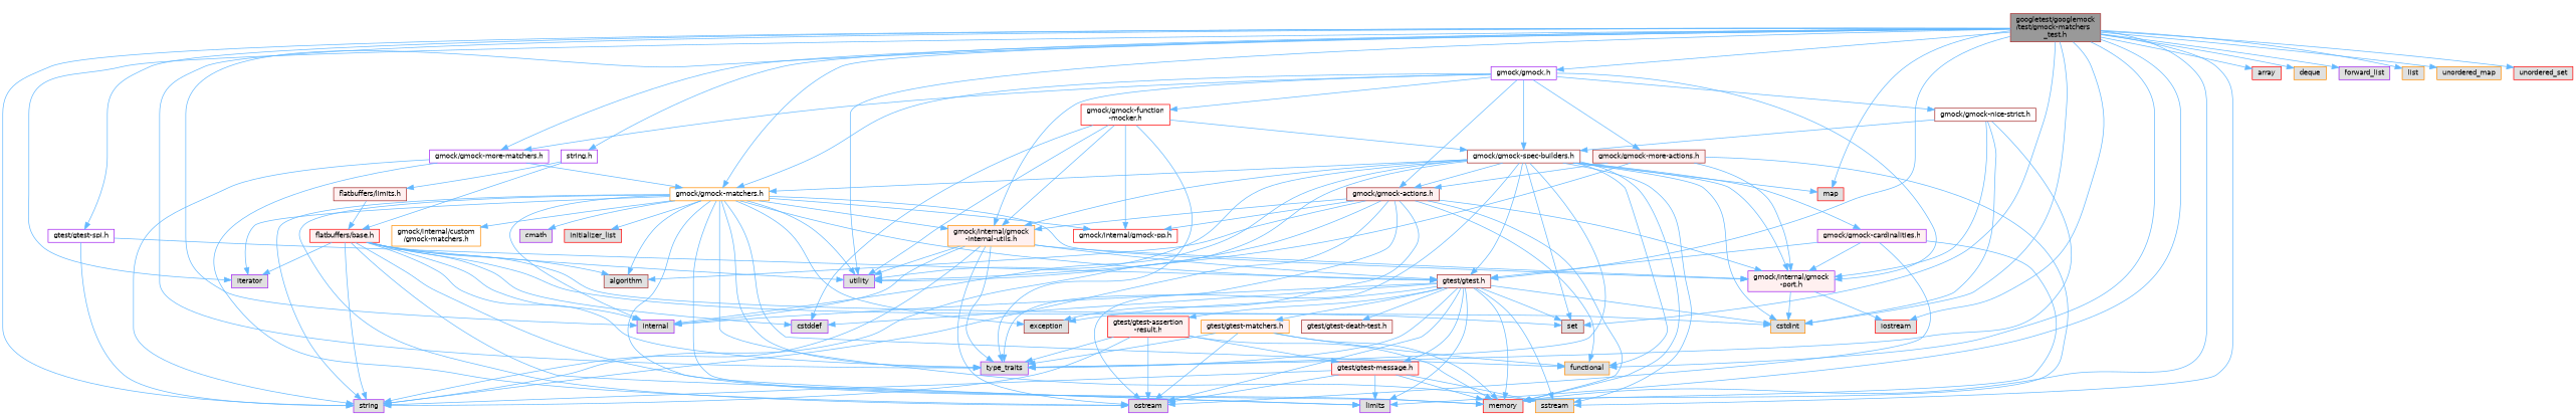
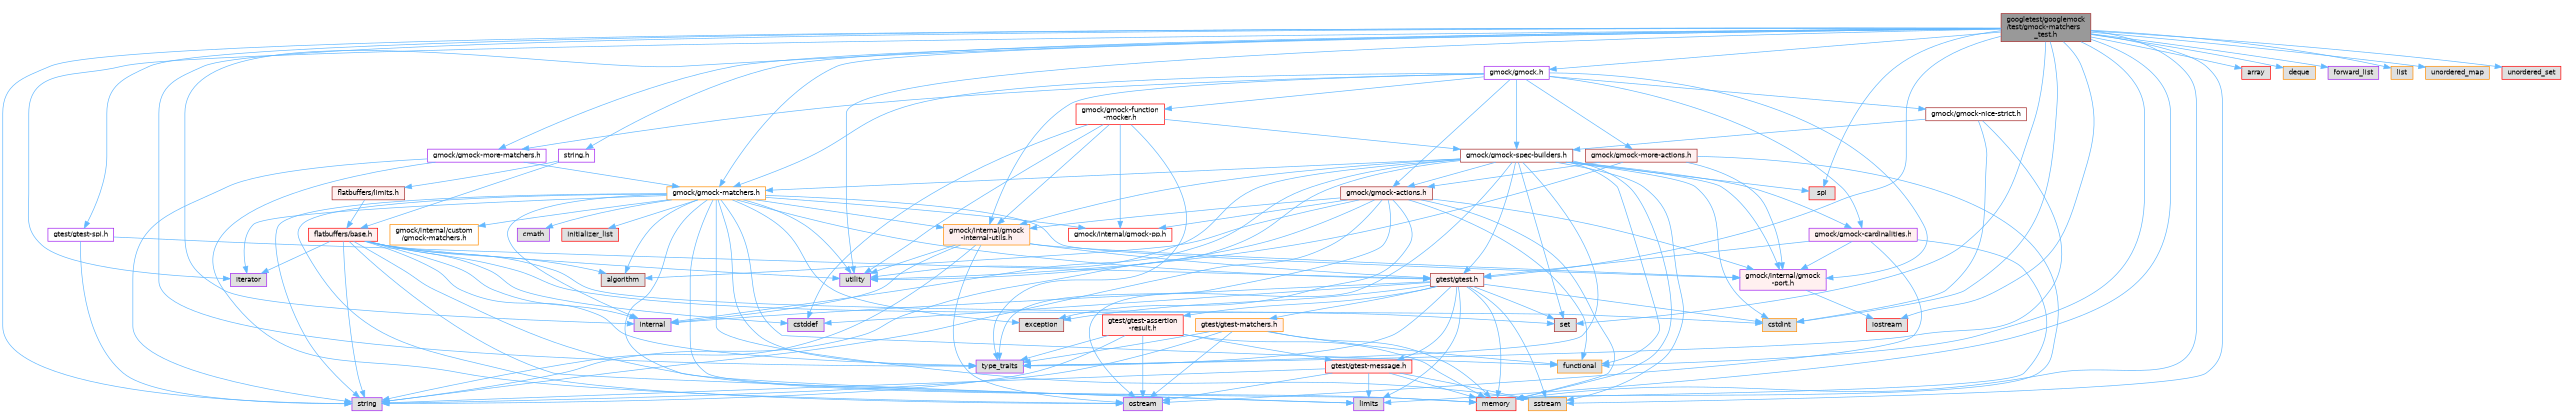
  digraph {
    node [color=purple fillcolor="#E0E0E0" fontname=Helvetica fontsize=10 shape=box style=filled]
    edge [color=steelblue1 fontname=Helvetica fontsize=10 labelfontname=Helvetica labelfontsize=10 style=solid]
    n1 [color=brown fillcolor=grey60 fontcolor=black height=0.2 label="googletest/googlemock\l/test/gmock-matchers\l_test.h" width=0.4]
    n2 [fillcolor=white height=0.2 label="string.h" width=0.4]
    n3 [color=darkorange height=0.2 label=cstdint width=0.4]
    n4 [height=0.2 label=utility width=0.4]
    n5 [height=0.2 label=string width=0.4]
    n6 [height=0.2 label=type_traits width=0.4]
    n7 [height=0.2 label=internal width=0.4]
    n8 [color=brown height=0.2 label=set width=0.4]
    n9 [height=0.2 label=limits width=0.4]
    n10 [height=0.2 label=iterator width=0.4]
    n11 [color=red height=0.2 label=memory width=0.4]
    n12 [color=red height=0.2 label=array width=0.4]
    n13 [color=darkorange height=0.2 label=deque width=0.4]
    n14 [height=0.2 label=forward_list width=0.4]
    n15 [color=darkorange height=0.2 label=functional width=0.4]
    n16 [color=red height=0.2 label=iostream width=0.4]
    n17 [color=darkorange height=0.2 label=list width=0.4]
-   n18 [color=red height=0.2 label=map width=0.4]
+   n18 [color=red height=0.2 label=spi width=0.4]
    n19 [color=darkorange height=0.2 label=sstream width=0.4]
    n20 [color=darkorange height=0.2 label=unordered_map width=0.4]
    n21 [color=red height=0.2 label=unordered_set width=0.4]
    n22 [color=darkorange fillcolor=white height=0.2 label="gmock/gmock-matchers.h" width=0.4]
    n23 [color=brown fillcolor="#FFF0F0" height=0.2 label="gtest/gtest.h" width=0.4]
    n24 [fillcolor=white height=0.2 label="gmock/gmock-more-matchers.h" width=0.4]
    n25 [fillcolor=white height=0.2 label="gmock/gmock.h" width=0.4]
    n26 [fillcolor=white height=0.2 label="gtest/gtest-spi.h" width=0.4]
    n27 [color=red fillcolor="#FFF0F0" height=0.2 label="flatbuffers/base.h" width=0.4]
    n28 [color=brown fillcolor="#FFF0F0" height=0.2 label="flatbuffers/limits.h" width=0.4]
    n29 [color=brown height=0.2 label=algorithm width=0.4]
    n30 [height=0.2 label=cmath width=0.4]
    n31 [color=brown height=0.2 label=exception width=0.4]
    n32 [color=red height=0.2 label=initializer_list width=0.4]
    n33 [height=0.2 label=ostream width=0.4]
    n34 [color=darkorange fillcolor="#FFF0F0" height=0.2 label="gmock/internal/gmock\l-internal-utils.h" width=0.4]
    n35 [fillcolor="#FFF0F0" height=0.2 label="gmock/internal/gmock\l-port.h" width=0.4]
    n36 [color=red fillcolor=white height=0.2 label="gmock/internal/gmock-pp.h" width=0.4]
    n37 [color=darkorange fillcolor=white height=0.2 label="gmock/internal/custom\l/gmock-matchers.h" width=0.4]
    n38 [height=0.2 label=cstddef width=0.4]
    n39 [color=red fillcolor="#FFF0F0" height=0.2 label="gtest/gtest-assertion\l-result.h" width=0.4]
    n40 [color=red fillcolor="#FFF0F0" height=0.2 label="gtest/gtest-message.h" width=0.4]
-   n41 [color=brown fillcolor="#FFF0F0" height=0.2 label="gtest/gtest-death-test.h" width=0.4]
    n42 [color=darkorange fillcolor="#FFF0F0" height=0.2 label="gtest/gtest-matchers.h" width=0.4]
    n43 [color=brown fillcolor="#FFF0F0" height=0.2 label="gmock/gmock-actions.h" width=0.4]
    n44 [fillcolor="#FFF0F0" height=0.2 label="gmock/gmock-cardinalities.h" width=0.4]
    n45 [color=red fillcolor=white height=0.2 label="gmock/gmock-function\l-mocker.h" width=0.4]
    n46 [color=brown fillcolor=white height=0.2 label="gmock/gmock-spec-builders.h" width=0.4]
    n47 [color=brown fillcolor="#FFF0F0" height=0.2 label="gmock/gmock-more-actions.h" width=0.4]
    n48 [color=brown fillcolor=white height=0.2 label="gmock/gmock-nice-strict.h" width=0.4]
    n1 -> n2
    n1 -> n3
    n1 -> n4
    n1 -> n5
    n1 -> n6
    n1 -> n7
    n1 -> n8
    n1 -> n9
    n1 -> n10
    n1 -> n11
    n1 -> n12
    n1 -> n13
    n1 -> n14
    n1 -> n15
    n1 -> n16
    n1 -> n17
    n1 -> n18
    n1 -> n19
    n1 -> n20
    n1 -> n21
    n1 -> n22
    n1 -> n23
    n1 -> n24
    n1 -> n25
    n1 -> n26
    n2 -> n27
    n2 -> n28
    n22 -> n4
    n22 -> n5
    n22 -> n6
    n22 -> n7
    n22 -> n9
    n22 -> n10
    n22 -> n11
    n22 -> n15
    n22 -> n19
    n22 -> n23
    n22 -> n29
    n22 -> n30
    n22 -> n31
    n22 -> n32
    n22 -> n33
    n22 -> n34
    n22 -> n35
    n22 -> n36
    n22 -> n37
    n23 -> n3
    n23 -> n6
    n23 -> n7
    n23 -> n8
    n23 -> n9
    n23 -> n11
    n23 -> n19
    n23 -> n31
-   n23 -> n33
    n23 -> n38
    n23 -> n39
    n23 -> n40
-   n23 -> n41
    n23 -> n42
    n24 -> n5
    n24 -> n22
    n24 -> n33
    n25 -> n22
    n25 -> n24
    n25 -> n34
    n25 -> n35
    n25 -> n43
+   n25 -> n44
    n25 -> n45
    n25 -> n46
    n25 -> n47
    n25 -> n48
    n26 -> n5
    n26 -> n23
    n27 -> n3
    n27 -> n4
    n27 -> n5
    n27 -> n6
    n27 -> n7
    n27 -> n8
    n27 -> n9
    n27 -> n10
    n27 -> n11
    n27 -> n29
    n27 -> n38
    n28 -> n27
    n34 -> n4
    n34 -> n5
-   n34 -> n6
    n34 -> n7
    n34 -> n23
    n34 -> n33
    n34 -> n35
-   n35 -> n3
    n35 -> n16
    n39 -> n5
    n39 -> n6
    n39 -> n11
    n39 -> n33
    n39 -> n40
    n40 -> n5
    n40 -> n9
    n40 -> n11
    n40 -> n19
    n40 -> n33
+   n42 -> n5
    n42 -> n6
    n42 -> n11
    n42 -> n15
    n42 -> n33
    n43 -> n4
    n43 -> n5
    n43 -> n6
    n43 -> n11
    n43 -> n15
    n43 -> n29
    n43 -> n31
    n43 -> n34
    n43 -> n35
    n43 -> n36
    n44 -> n11
    n44 -> n23
    n44 -> n33
    n44 -> n35
    n45 -> n4
    n45 -> n6
    n45 -> n34
    n45 -> n36
    n45 -> n38
    n45 -> n46
    n46 -> n3
    n46 -> n4
    n46 -> n5
    n46 -> n6
    n46 -> n7
    n46 -> n8
    n46 -> n11
    n46 -> n15
    n46 -> n18
    n46 -> n19
    n46 -> n22
    n46 -> n23
    n46 -> n33
    n46 -> n34
    n46 -> n35
    n46 -> n43
    n46 -> n44
    n47 -> n4
    n47 -> n11
    n47 -> n35
    n47 -> n43
    n48 -> n3
    n48 -> n6
-   n48 -> n35
    n48 -> n46
  }
